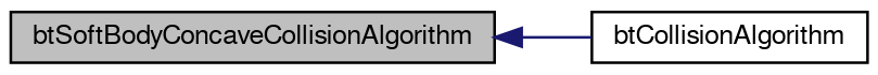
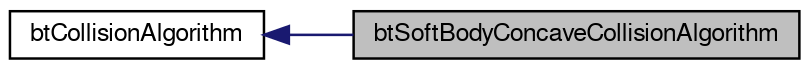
  digraph {
    rankdir=LR
    node [color=black fontname=FreeSans fontsize=10 shape=record]
    n1 [fillcolor=grey75 fontcolor=black height=0.2 label=btSoftBodyConcaveCollisionAlgorithm style=filled width=0.4]
    n2 [height=0.2 label=btCollisionAlgorithm width=0.4]
-   n1 -> n2 [color=midnightblue dir=back fontname=FreeSans fontsize=10 labelfontname=FreeSans labelfontsize=10 style=solid]
+   n2 -> n1 [color=midnightblue dir=back fontname=FreeSans fontsize=10 labelfontname=FreeSans labelfontsize=10 style=solid]
  }
